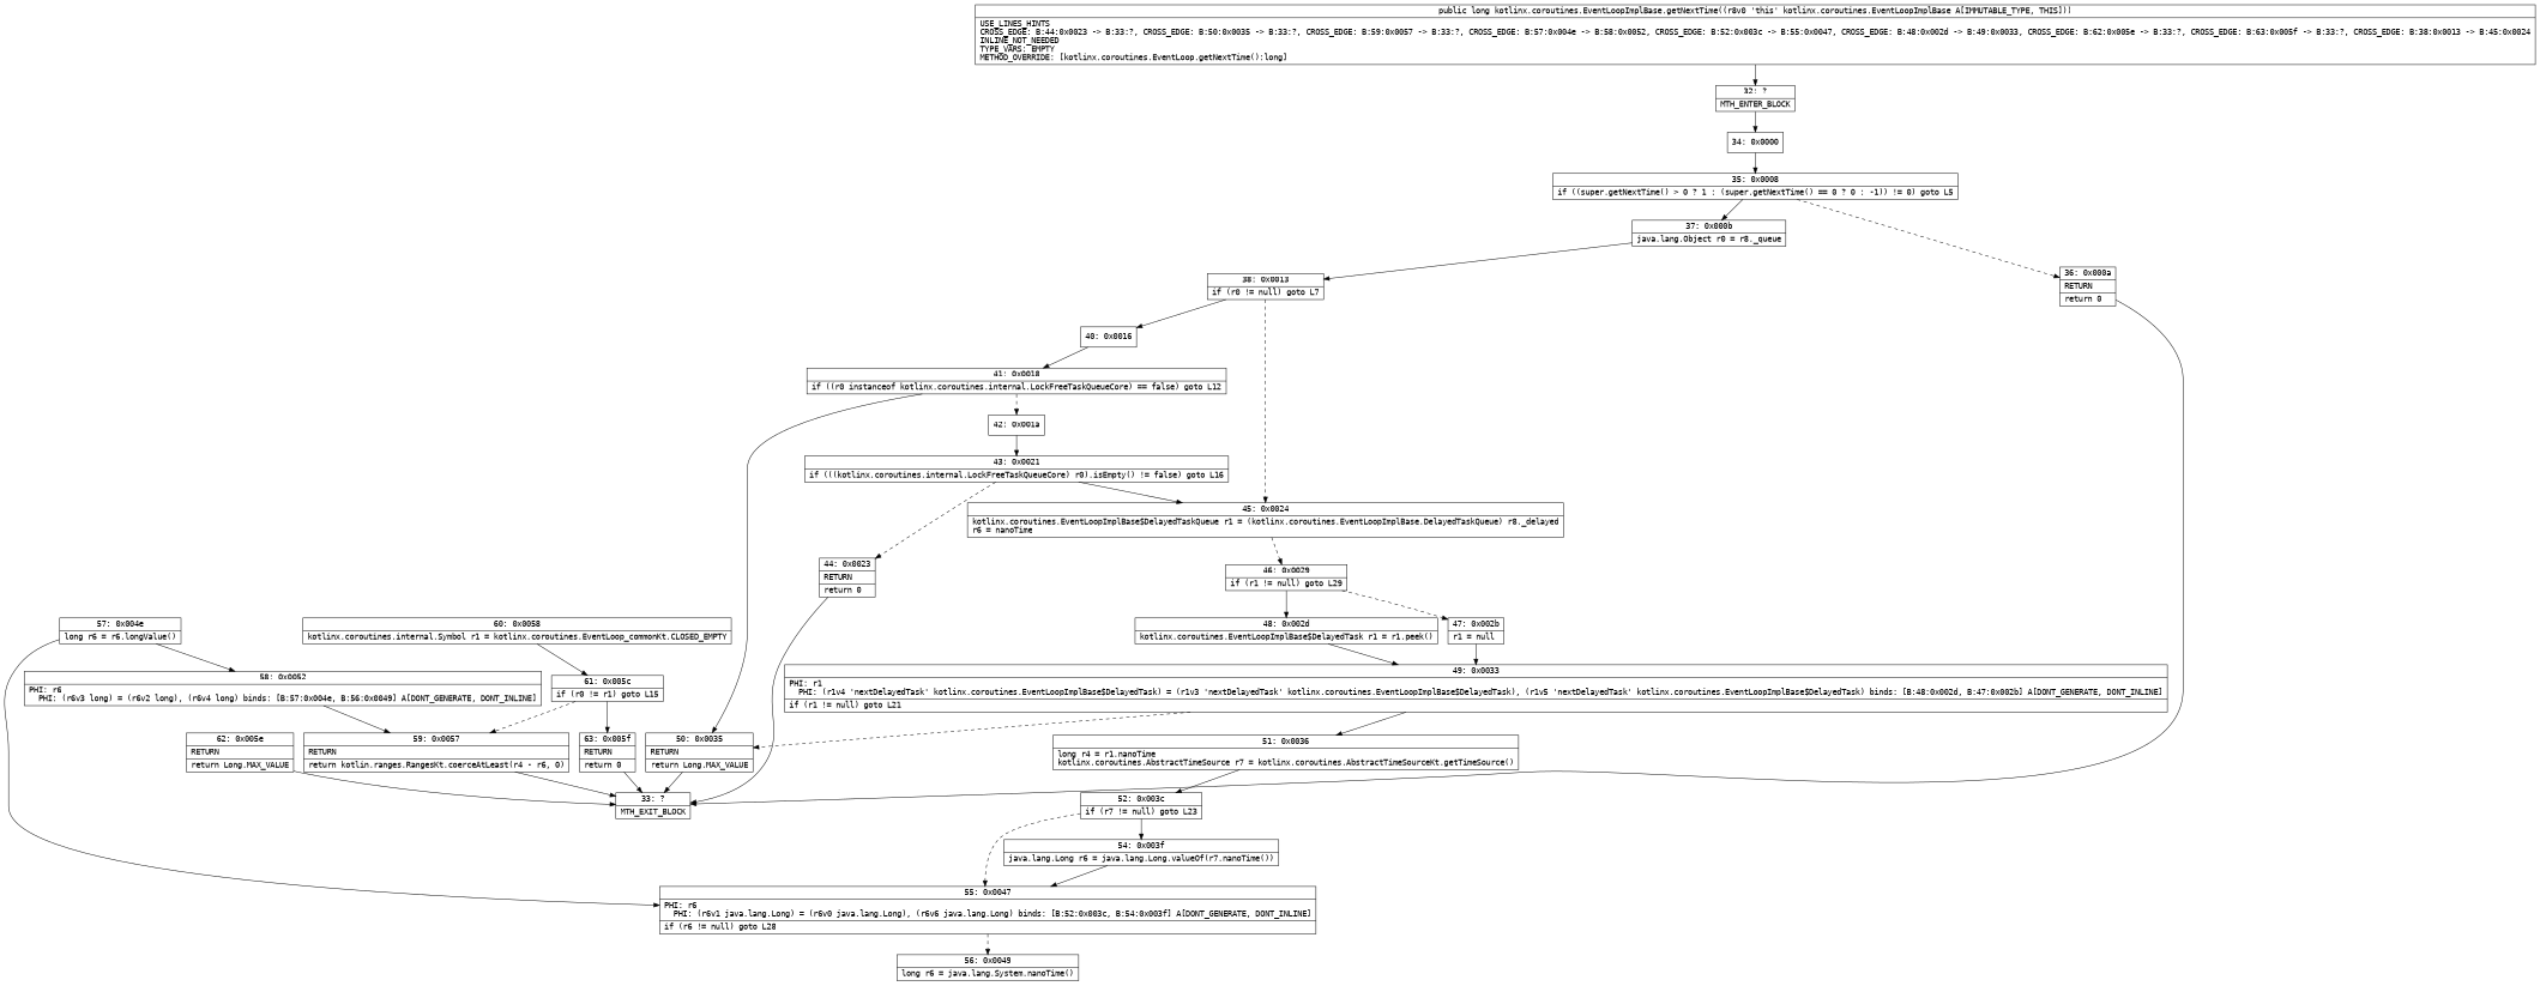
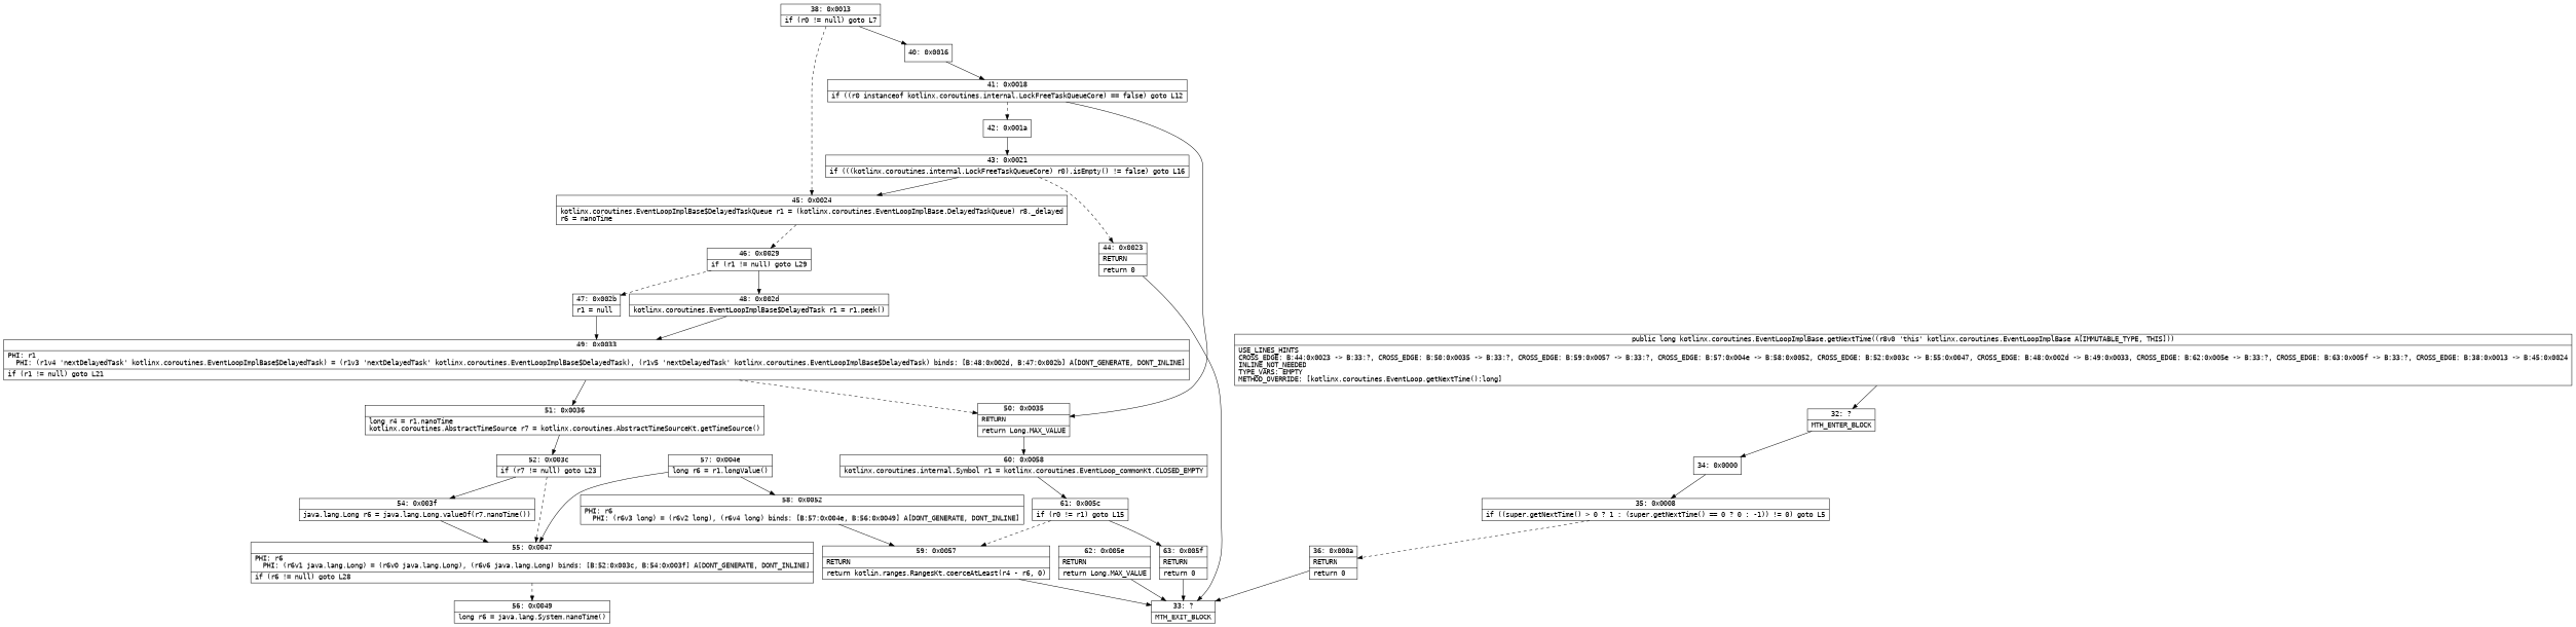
  digraph {
    fontname="DejaVu Sans Mono"
    node [fontname="DejaVu Sans Mono" shape=record]
    edge [fontname="DejaVu Sans Mono"]
    n1 [label="{32\:\ ?|MTH_ENTER_BLOCK\l}"]
    n2 [label="{34\:\ 0x0000}"]
    n3 [label="{35\:\ 0x0008|if ((super.getNextTime() \> 0 ? 1 : (super.getNextTime() == 0 ? 0 : \-1)) != 0) goto L5\l}"]
    n4 [label="{36\:\ 0x000a|RETURN\l|return 0\l}"]
-   n5 [label="{37\:\ 0x000b|java.lang.Object r0 = r8._queue\l}"]
    n6 [label="{33\:\ ?|MTH_EXIT_BLOCK\l}"]
    n7 [label="{38\:\ 0x0013|if (r0 != null) goto L7\l}"]
    n8 [label="{40\:\ 0x0016}"]
    n9 [label="{45\:\ 0x0024|kotlinx.coroutines.EventLoopImplBase$DelayedTaskQueue r1 = (kotlinx.coroutines.EventLoopImplBase.DelayedTaskQueue) r8._delayed\lr6 = nanoTime\l}"]
    n10 [label="{41\:\ 0x0018|if ((r0 instanceof kotlinx.coroutines.internal.LockFreeTaskQueueCore) == false) goto L12\l}"]
    n11 [label="{46\:\ 0x0029|if (r1 != null) goto L29\l}"]
    n12 [label="{42\:\ 0x001a}"]
    n13 [label="{50\:\ 0x0035|RETURN\l|return Long.MAX_VALUE\l}"]
    n14 [label="{43\:\ 0x0021|if (((kotlinx.coroutines.internal.LockFreeTaskQueueCore) r0).isEmpty() != false) goto L16\l}"]
    n15 [label="{60\:\ 0x0058|kotlinx.coroutines.internal.Symbol r1 = kotlinx.coroutines.EventLoop_commonKt.CLOSED_EMPTY\l}"]
    n16 [label="{61\:\ 0x005c|if (r0 != r1) goto L15\l}"]
    n17 [label="{44\:\ 0x0023|RETURN\l|return 0\l}"]
    n18 [label="{63\:\ 0x005f|RETURN\l|return 0\l}"]
    n19 [label="{59\:\ 0x0057|RETURN\l|return kotlin.ranges.RangesKt.coerceAtLeast(r4 \- r6, 0)\l}"]
    n20 [label="{62\:\ 0x005e|RETURN\l|return Long.MAX_VALUE\l}"]
    n21 [label="{47\:\ 0x002b|r1 = null\l}"]
    n22 [label="{48\:\ 0x002d|kotlinx.coroutines.EventLoopImplBase$DelayedTask r1 = r1.peek()\l}"]
    n23 [label="{49\:\ 0x0033|PHI: r1 \l  PHI: (r1v4 'nextDelayedTask' kotlinx.coroutines.EventLoopImplBase$DelayedTask) = (r1v3 'nextDelayedTask' kotlinx.coroutines.EventLoopImplBase$DelayedTask), (r1v5 'nextDelayedTask' kotlinx.coroutines.EventLoopImplBase$DelayedTask) binds: [B:48:0x002d, B:47:0x002b] A[DONT_GENERATE, DONT_INLINE]\l|if (r1 != null) goto L21\l}"]
    n24 [label="{51\:\ 0x0036|long r4 = r1.nanoTime\lkotlinx.coroutines.AbstractTimeSource r7 = kotlinx.coroutines.AbstractTimeSourceKt.getTimeSource()\l}"]
    n25 [label="{52\:\ 0x003c|if (r7 != null) goto L23\l}"]
    n26 [label="{54\:\ 0x003f|java.lang.Long r6 = java.lang.Long.valueOf(r7.nanoTime())\l}"]
    n27 [label="{55\:\ 0x0047|PHI: r6 \l  PHI: (r6v1 java.lang.Long) = (r6v0 java.lang.Long), (r6v6 java.lang.Long) binds: [B:52:0x003c, B:54:0x003f] A[DONT_GENERATE, DONT_INLINE]\l|if (r6 != null) goto L28\l}"]
    n28 [label="{56\:\ 0x0049|long r6 = java.lang.System.nanoTime()\l}"]
-   n29 [label="{57\:\ 0x004e|long r6 = r6.longValue()\l}"]
+   n29 [label="{57\:\ 0x004e|long r6 = r1.longValue()\l}"]
    n30 [label="{58\:\ 0x0052|PHI: r6 \l  PHI: (r6v3 long) = (r6v2 long), (r6v4 long) binds: [B:57:0x004e, B:56:0x0049] A[DONT_GENERATE, DONT_INLINE]\l}"]
    n31 [label="{public long kotlinx.coroutines.EventLoopImplBase.getNextTime((r8v0 'this' kotlinx.coroutines.EventLoopImplBase A[IMMUTABLE_TYPE, THIS]))  | USE_LINES_HINTS\lCROSS_EDGE: B:44:0x0023 \-\> B:33:?, CROSS_EDGE: B:50:0x0035 \-\> B:33:?, CROSS_EDGE: B:59:0x0057 \-\> B:33:?, CROSS_EDGE: B:57:0x004e \-\> B:58:0x0052, CROSS_EDGE: B:52:0x003c \-\> B:55:0x0047, CROSS_EDGE: B:48:0x002d \-\> B:49:0x0033, CROSS_EDGE: B:62:0x005e \-\> B:33:?, CROSS_EDGE: B:63:0x005f \-\> B:33:?, CROSS_EDGE: B:38:0x0013 \-\> B:45:0x0024\lINLINE_NOT_NEEDED\lTYPE_VARS: EMPTY\lMETHOD_OVERRIDE: [kotlinx.coroutines.EventLoop.getNextTime():long]\l}"]
    n1 -> n2
    n2 -> n3
    n3 -> n4 [style=dashed]
-   n3 -> n5
    n4 -> n6
-   n5 -> n7
    n7 -> n8
    n7 -> n9 [style=dashed]
    n8 -> n10
    n9 -> n11 [style=dashed]
    n10 -> n12 [style=dashed]
    n10 -> n13
    n11 -> n21 [style=dashed]
    n11 -> n22
    n12 -> n14
-   n13 -> n6
+   n13 -> n15
    n14 -> n9
    n14 -> n17 [style=dashed]
    n15 -> n16
    n16 -> n18
    n16 -> n19 [style=dashed]
    n17 -> n6
    n18 -> n6
    n19 -> n6
    n20 -> n6
    n21 -> n23
    n22 -> n23
    n23 -> n13 [style=dashed]
    n23 -> n24
    n24 -> n25
    n25 -> n26
    n25 -> n27 [style=dashed]
    n26 -> n27
    n27 -> n28 [style=dashed]
    n29 -> n27
    n29 -> n30
    n30 -> n19
    n31 -> n1
  }
